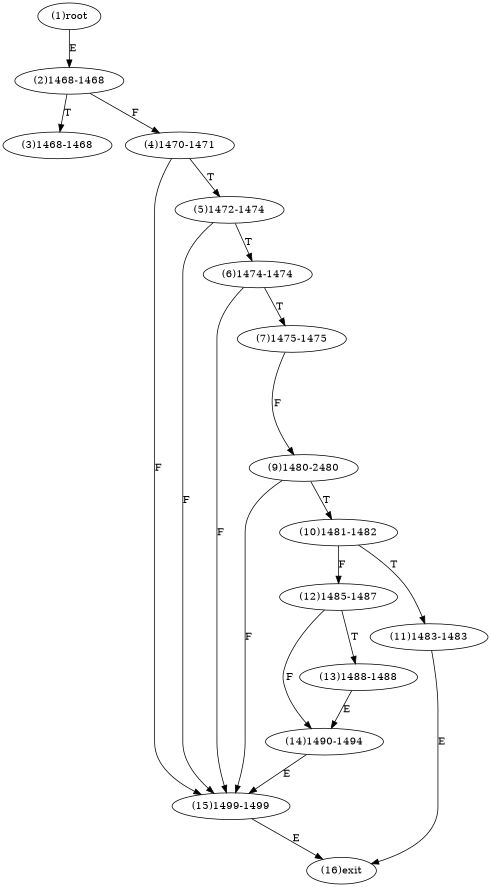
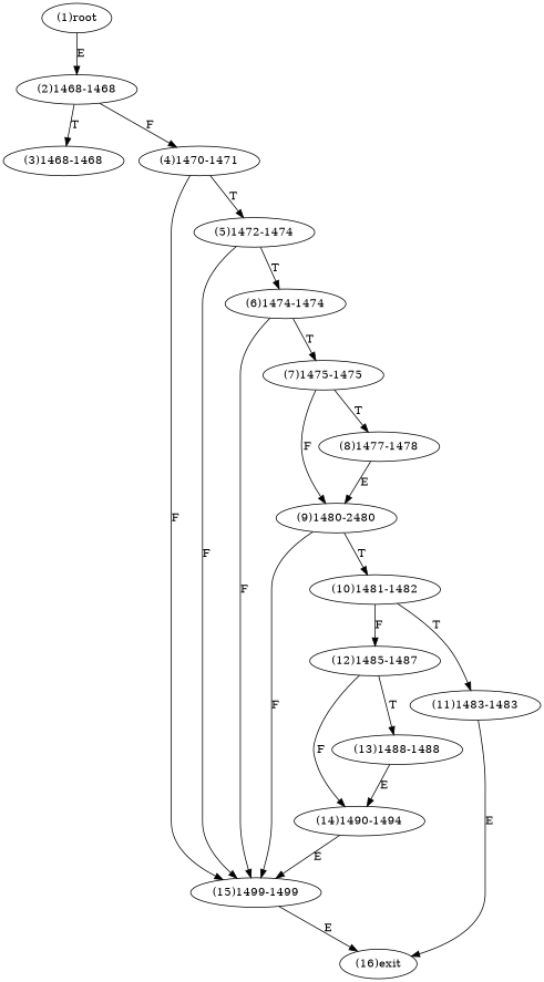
  digraph {
    n1 [label="(1)root"]
    n2 [label="(2)1468-1468"]
    n3 [label="(3)1468-1468"]
    n4 [label="(4)1470-1471"]
    n5 [label="(5)1472-1474"]
    n6 [label="(15)1499-1499"]
    n7 [label="(16)exit"]
    n8 [label="(6)1474-1474"]
    n9 [label="(7)1475-1475"]
+   n10 [label="(8)1477-1478"]
    n11 [label="(9)1480-2480"]
    n12 [label="(10)1481-1482"]
    n13 [label="(11)1483-1483"]
    n14 [label="(12)1485-1487"]
    n15 [label="(13)1488-1488"]
    n16 [label="(14)1490-1494"]
    n1 -> n2 [label=E]
    n2 -> n3 [label=T]
    n2 -> n4 [label=F]
    n4 -> n5 [label=T]
    n4 -> n6 [label=F]
    n5 -> n6 [label=F]
    n5 -> n8 [label=T]
    n6 -> n7 [label=E]
    n8 -> n6 [label=F]
    n8 -> n9 [label=T]
+   n9 -> n10 [label=T]
    n9 -> n11 [label=F]
+   n10 -> n11 [label=E]
    n11 -> n6 [label=F]
    n11 -> n12 [label=T]
    n12 -> n13 [label=T]
    n12 -> n14 [label=F]
    n13 -> n7 [label=E]
    n14 -> n15 [label=T]
    n14 -> n16 [label=F]
    n15 -> n16 [label=E]
    n16 -> n6 [label=E]
  }
